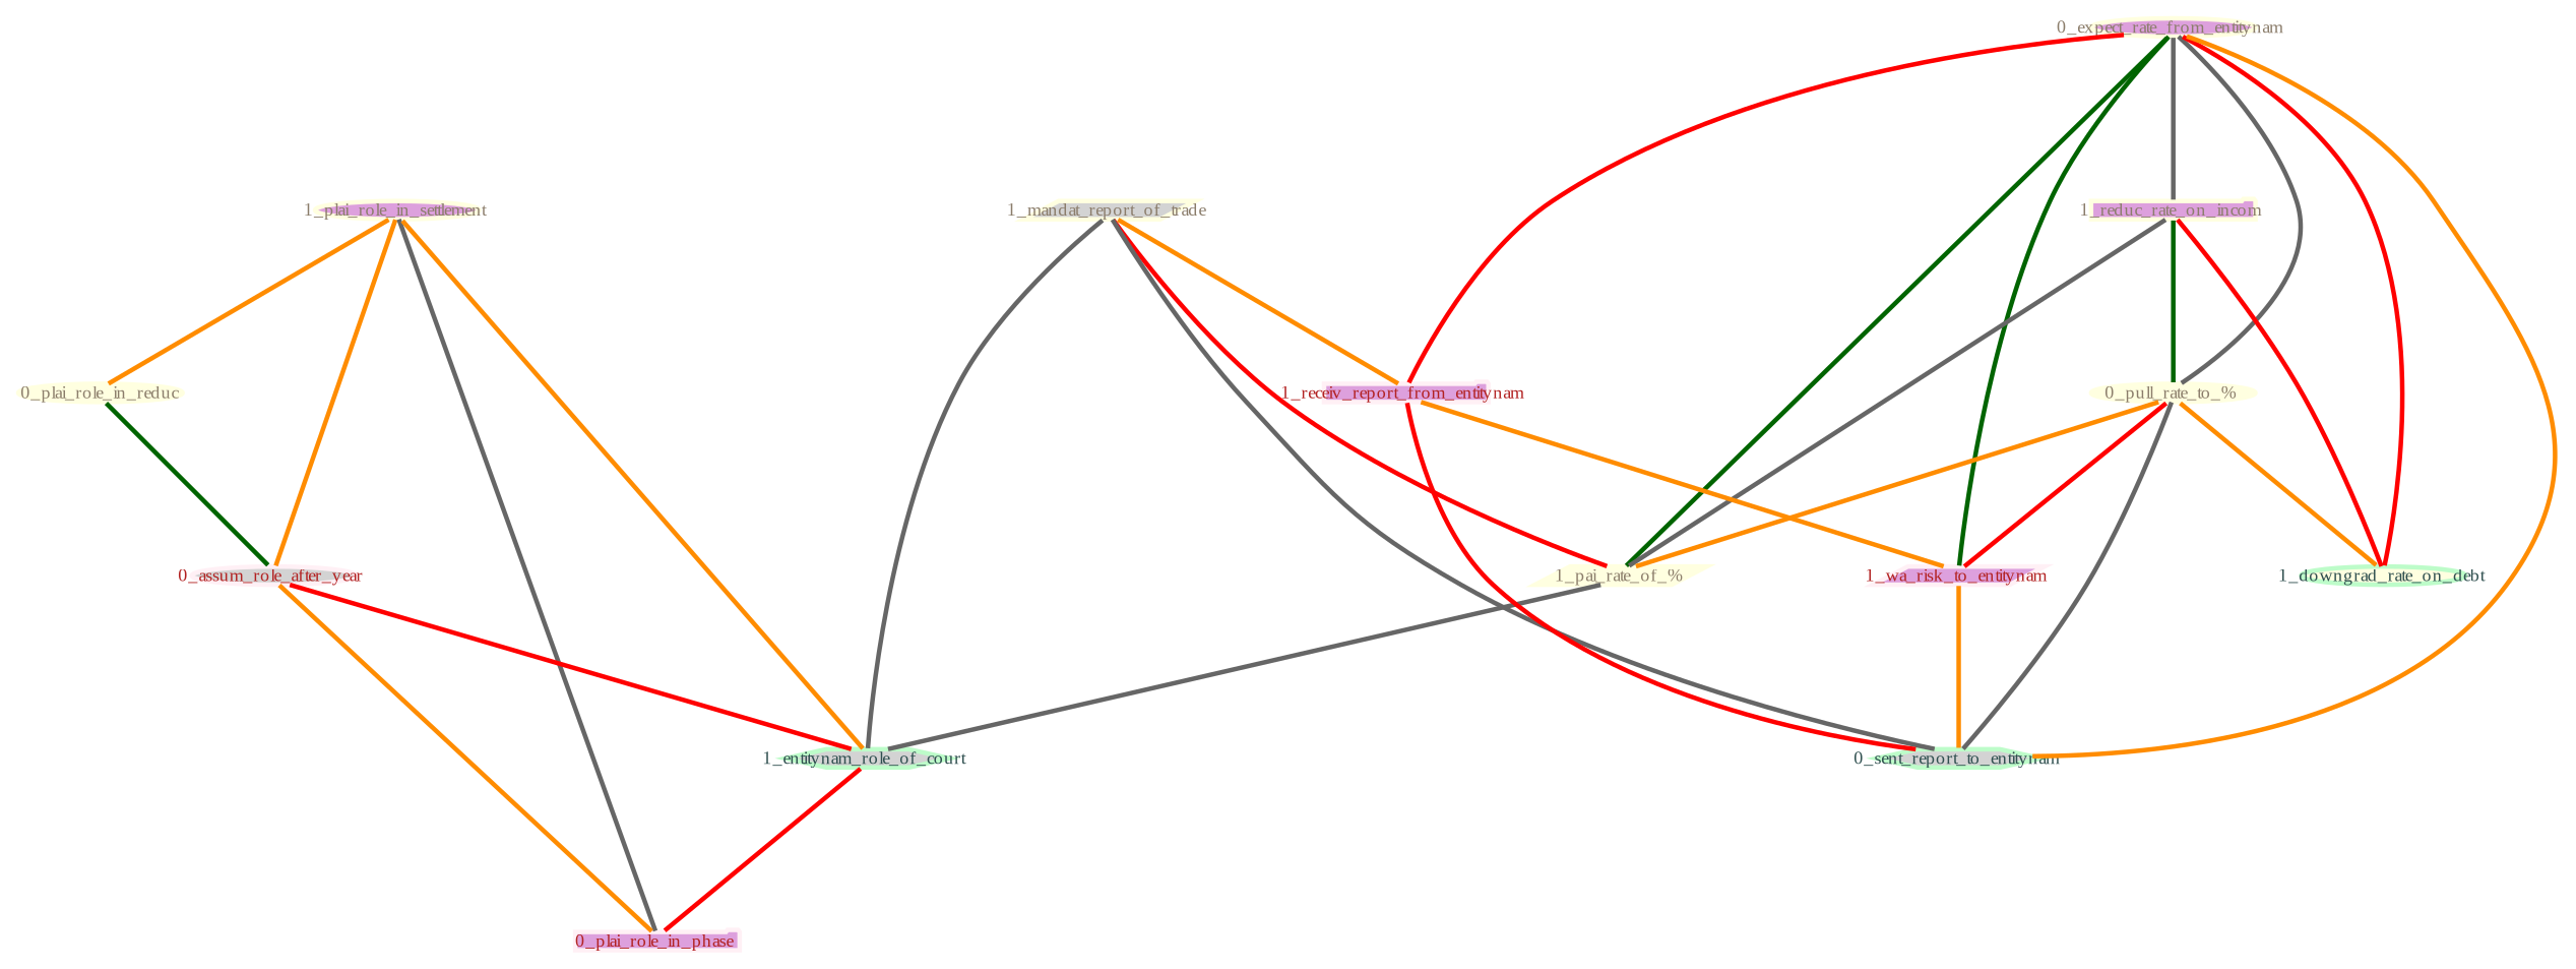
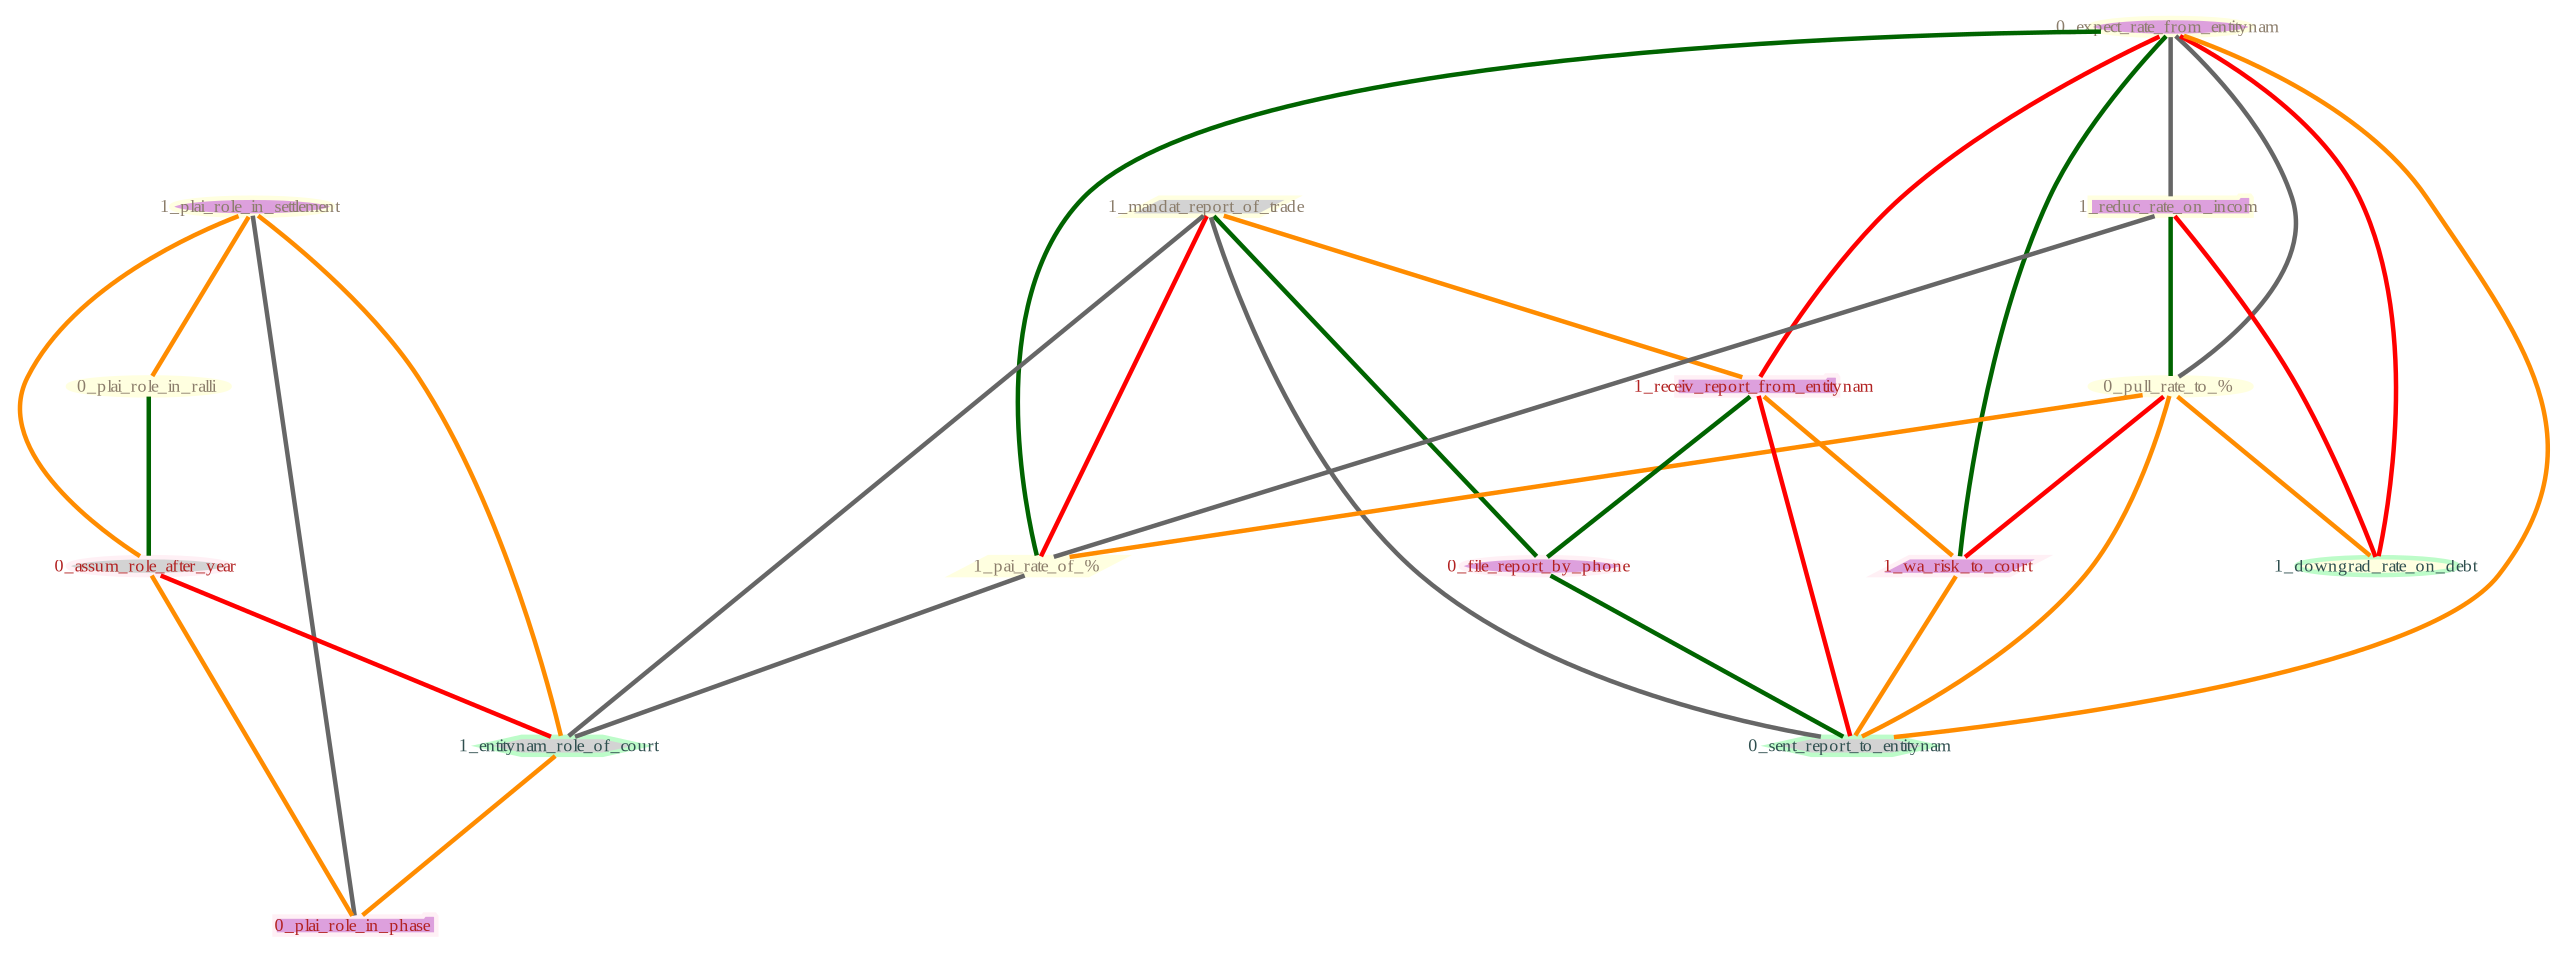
  graph {
    fontname="Liberation Serif"
    node [color="#ffffe0" fillcolor=plum fixedsize=true fontcolor="#8b7d6b" fontname="Liberation Serif" fontsize=4 shape=ellipse style=filled]
    edge [color=darkorange fontname="Liberation Serif" w=1]
    "0_expect_rate_from_entitynam " [height=.06 width=.5]
    "1_plai_role_in_settlement " [height=.06 width=.5]
    "1_mandat_report_of_trade " [fillcolor=lightgrey height=.06 shape=parallelogram width=.5]
    "1_reduc_rate_on_incom " [height=.06 shape=folder width=.5]
    "0_pull_rate_to_% " [fillcolor=lightyellow height=.06 width=.5]
-   "0_plai_role_in_ralli " [fillcolor=lightyellow height=.06 width=.5 label="0_plai_role_in_reduc"]
+   "0_plai_role_in_ralli " [fillcolor=lightyellow height=.06 width=.5]
    "1_pai_rate_of_% " [fillcolor=lightyellow height=.06 shape=parallelogram width=.5]
    "1_receiv_report_from_entitynam " [color="#fff0f5" fontcolor="#b22222" height=.06 shape=folder width=.5]
    "0_assum_role_after_year " [color="#fff0f5" fillcolor=lightgrey fontcolor="#b22222" height=.06 width=.5]
-   "1_wa_risk_to_entitynam " [color="#fff0f5" fontcolor="#b22222" height=.06 shape=parallelogram width=.5]
+   "0_file_report_by_phone " [color="#fff0f5" fontcolor="#b22222" height=.06 width=.5]
+   "1_wa_risk_to_entitynam " [color="#fff0f5" fontcolor="#b22222" height=.06 shape=parallelogram width=.5 label="1_wa_risk_to_court"]
    "0_plai_role_in_phase " [color="#fff0f5" fontcolor="#b22222" height=.06 shape=folder width=.5]
    "1_downgrad_rate_on_debt " [color="#BDFCC9" fillcolor=lightyellow fontcolor="#2f4f4f" height=.06 width=.5]
    "0_sent_report_to_entitynam " [color="#BDFCC9" fillcolor=lightgrey fontcolor="#2f4f4f" height=.06 shape=hexagon width=.5]
    "1_entitynam_role_of_court " [color="#BDFCC9" fillcolor=lightgrey fontcolor="#2f4f4f" height=.06 shape=hexagon width=.5]
    subgraph sub_1 {
      "0_expect_rate_from_entitynam "
      "1_plai_role_in_settlement "
      "1_mandat_report_of_trade "
      "1_reduc_rate_on_incom "
      "0_pull_rate_to_% "
      "0_plai_role_in_ralli "
      "1_pai_rate_of_% "
    }
    subgraph sub_2 {
      "1_receiv_report_from_entitynam "
      "0_assum_role_after_year "
+     "0_file_report_by_phone "
      "1_wa_risk_to_entitynam "
      "0_plai_role_in_phase "
    }
    "0_expect_rate_from_entitynam " -- "1_reduc_rate_on_incom " [color=gray40]
    "0_expect_rate_from_entitynam " -- "0_pull_rate_to_% " [color=gray40]
    "0_expect_rate_from_entitynam " -- "1_pai_rate_of_% " [color=darkgreen]
    "0_expect_rate_from_entitynam " -- "1_receiv_report_from_entitynam " [color=red w=2]
    "0_expect_rate_from_entitynam " -- "1_wa_risk_to_entitynam " [color=darkgreen]
    "0_expect_rate_from_entitynam " -- "1_downgrad_rate_on_debt " [color=red]
    "0_expect_rate_from_entitynam " -- "0_sent_report_to_entitynam "
    "1_plai_role_in_settlement " -- "0_plai_role_in_ralli " [w=3]
    "1_plai_role_in_settlement " -- "0_assum_role_after_year "
    "1_plai_role_in_settlement " -- "0_plai_role_in_phase " [color=gray40 w=3]
    "1_plai_role_in_settlement " -- "1_entitynam_role_of_court "
    "1_mandat_report_of_trade " -- "1_pai_rate_of_% " [color=red]
    "1_mandat_report_of_trade " -- "1_receiv_report_from_entitynam "
+   "1_mandat_report_of_trade " -- "0_file_report_by_phone " [color=darkgreen]
    "1_mandat_report_of_trade " -- "0_sent_report_to_entitynam " [color=gray40]
    "1_mandat_report_of_trade " -- "1_entitynam_role_of_court " [color=gray40]
    "1_reduc_rate_on_incom " -- "0_pull_rate_to_% " [color=darkgreen]
    "1_reduc_rate_on_incom " -- "1_pai_rate_of_% " [color=gray40]
    "1_reduc_rate_on_incom " -- "1_downgrad_rate_on_debt " [color=red w=2]
    "0_pull_rate_to_% " -- "1_pai_rate_of_% " [w=2]
    "0_pull_rate_to_% " -- "1_wa_risk_to_entitynam " [color=red]
    "0_pull_rate_to_% " -- "1_downgrad_rate_on_debt "
-   "0_pull_rate_to_% " -- "0_sent_report_to_entitynam " [color=gray40]
+   "0_pull_rate_to_% " -- "0_sent_report_to_entitynam "
    "0_plai_role_in_ralli " -- "0_assum_role_after_year " [color=darkgreen]
    "1_pai_rate_of_% " -- "1_entitynam_role_of_court " [color=gray40]
+   "1_receiv_report_from_entitynam " -- "0_file_report_by_phone " [color=darkgreen]
    "1_receiv_report_from_entitynam " -- "1_wa_risk_to_entitynam "
    "1_receiv_report_from_entitynam " -- "0_sent_report_to_entitynam " [color=red w=2]
    "0_assum_role_after_year " -- "0_plai_role_in_phase "
    "0_assum_role_after_year " -- "1_entitynam_role_of_court " [color=red]
+   "0_file_report_by_phone " -- "0_sent_report_to_entitynam " [color=darkgreen]
    "1_wa_risk_to_entitynam " -- "0_sent_report_to_entitynam " [w=2]
-   "1_entitynam_role_of_court " -- "0_plai_role_in_phase " [color=red]
+   "1_entitynam_role_of_court " -- "0_plai_role_in_phase "
  }
